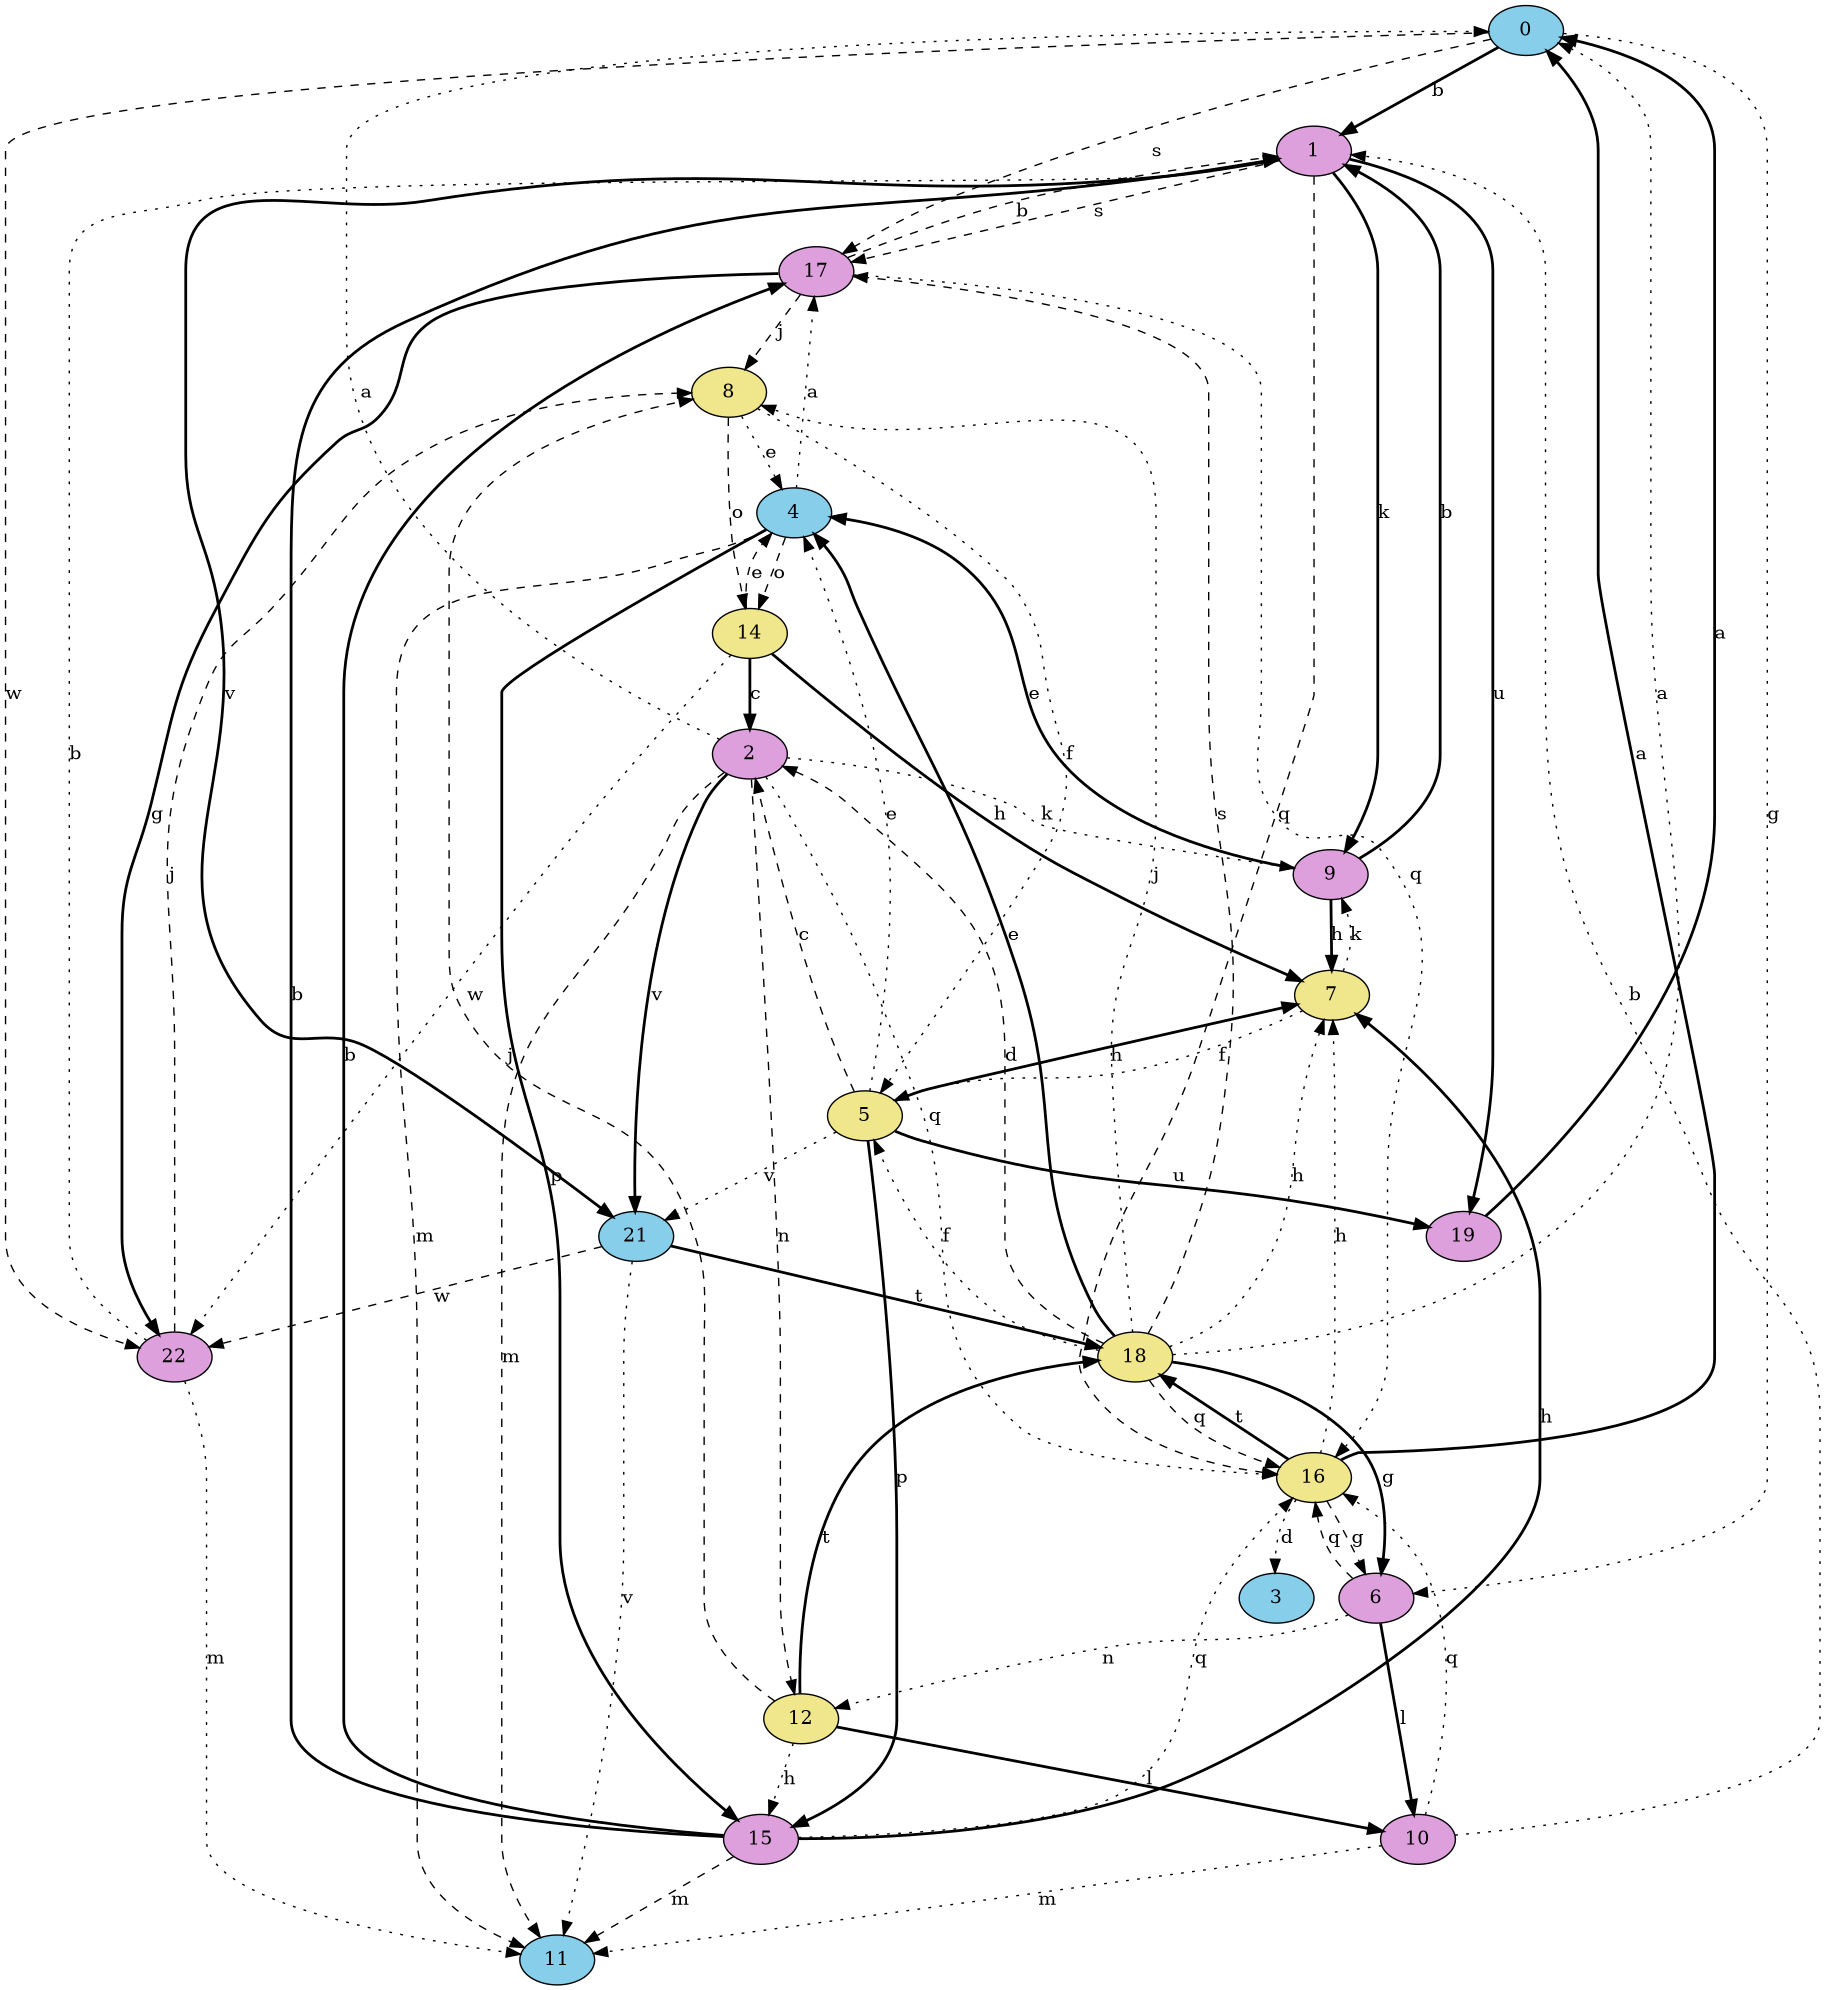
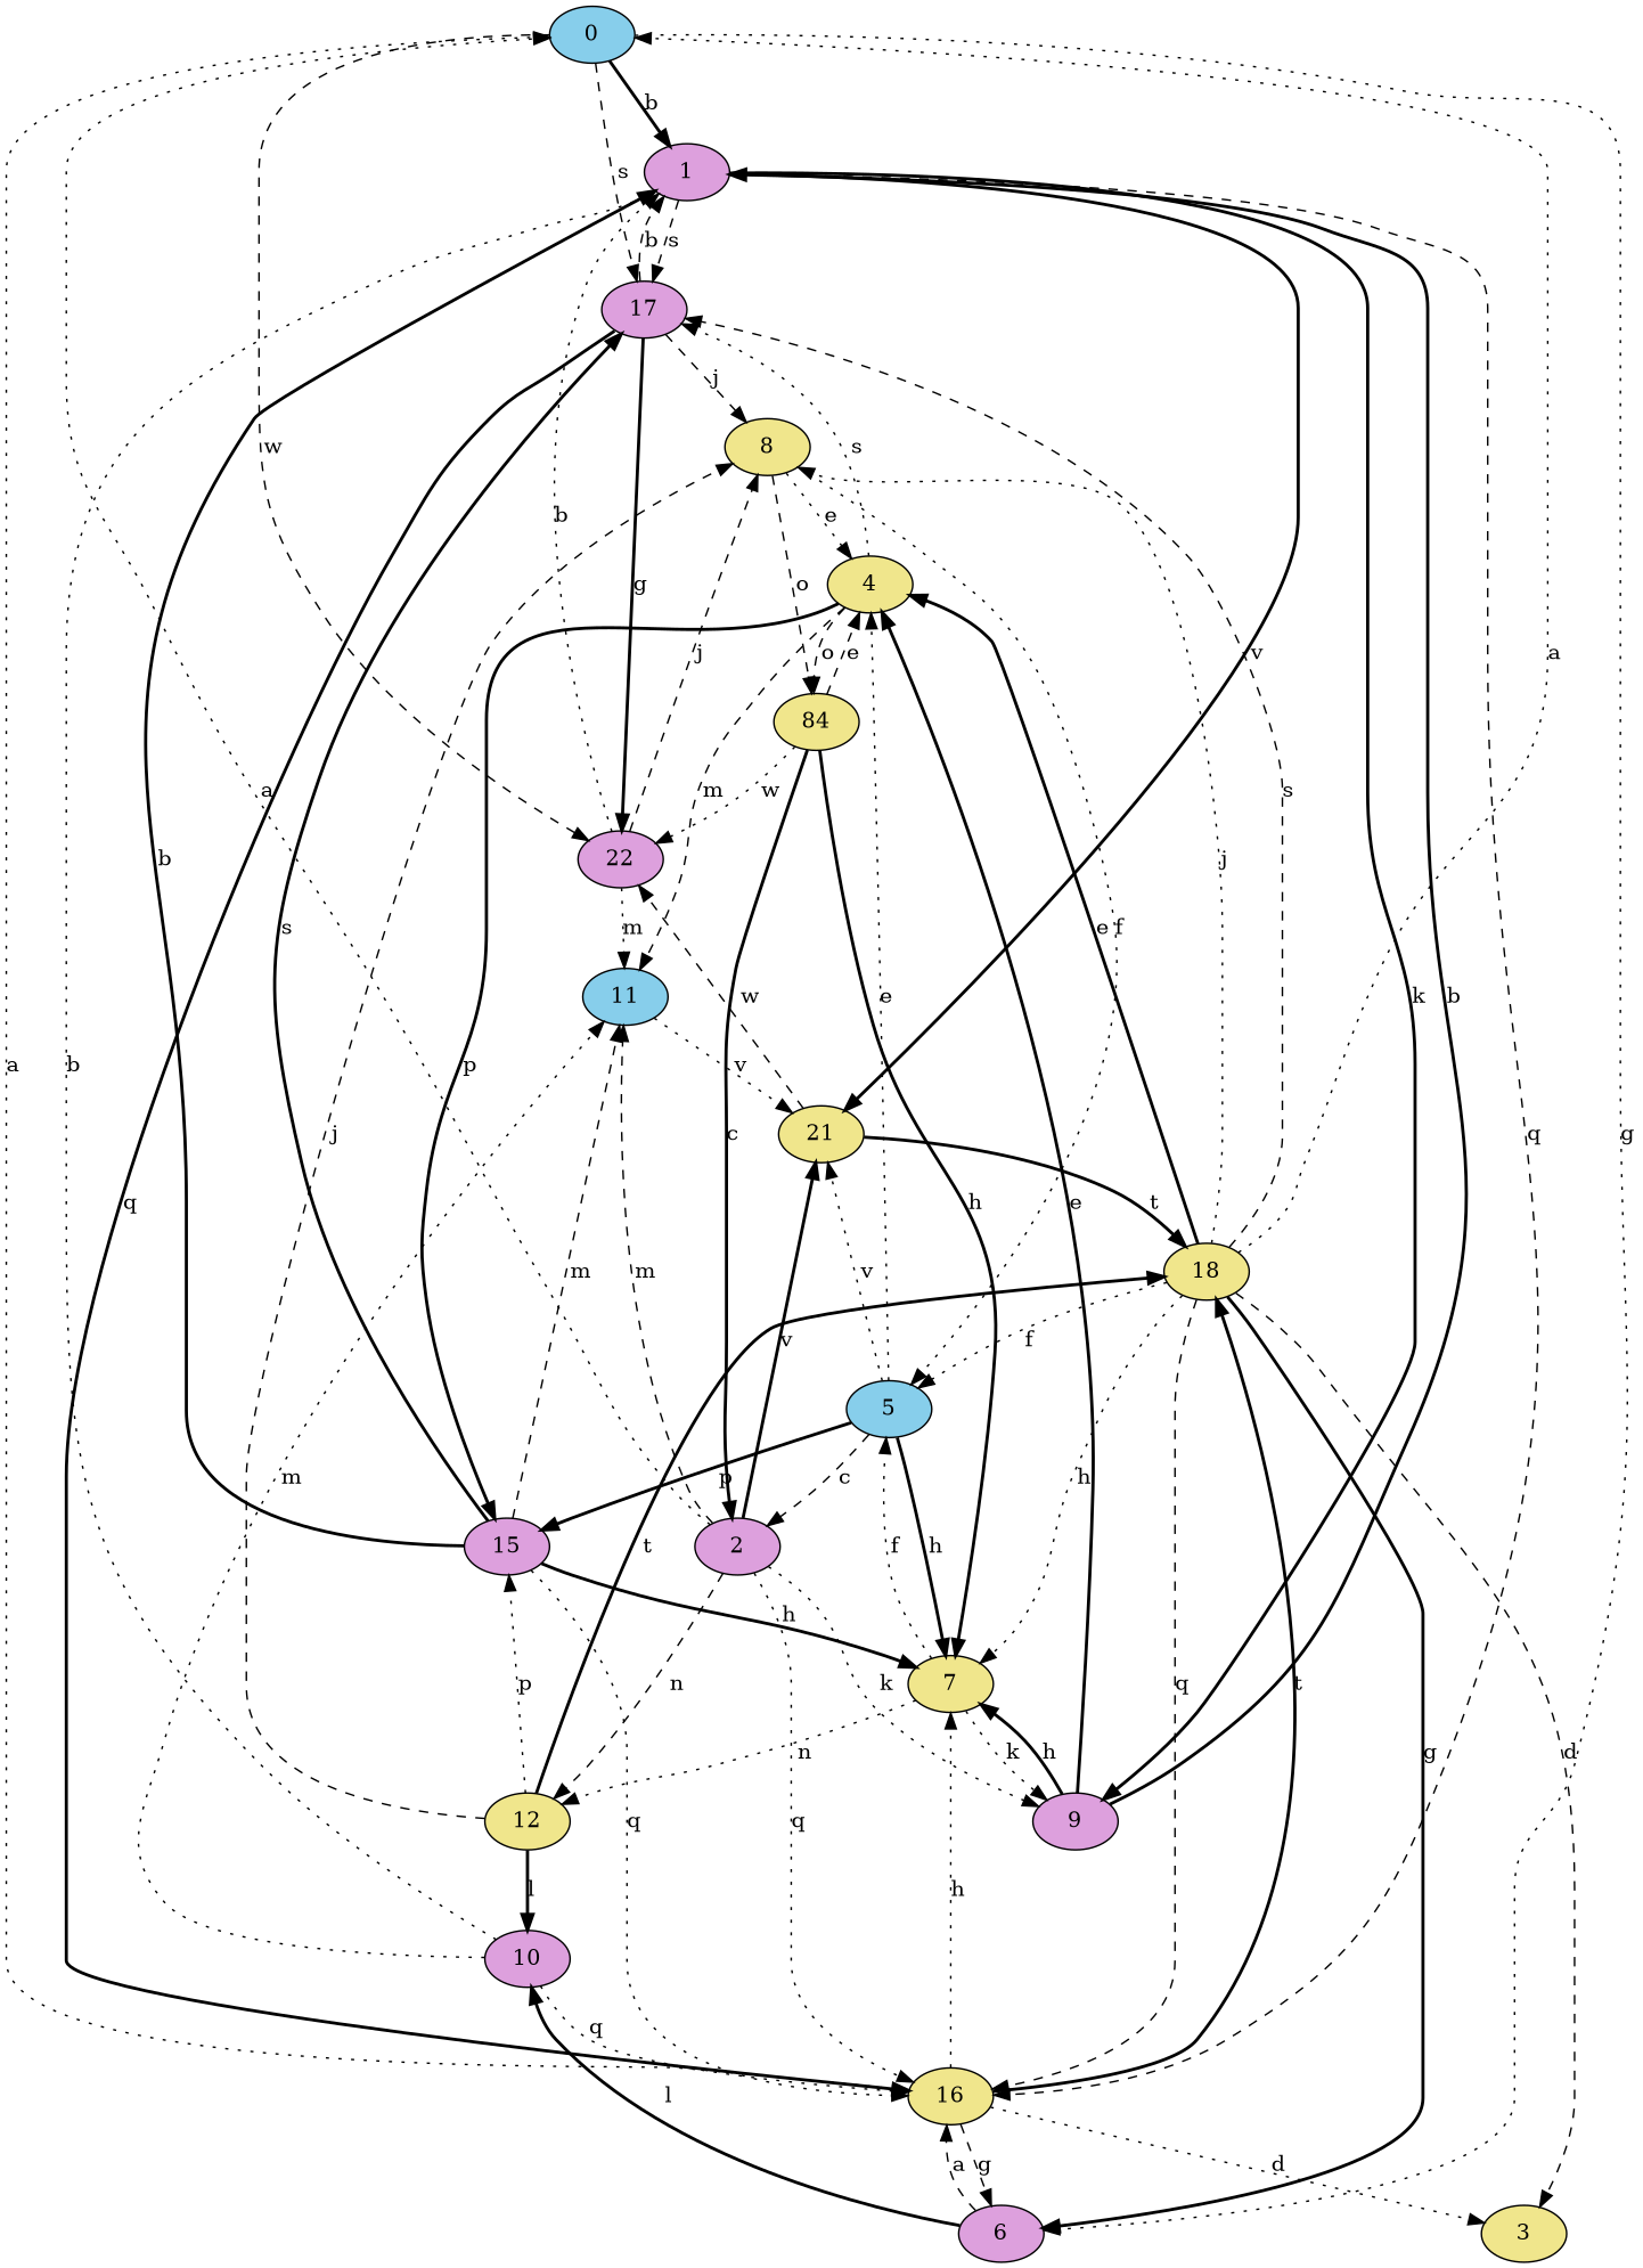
  strict digraph {
    node [fillcolor=plum style=filled]
    edge [style=dotted]
    0 [fillcolor=skyblue]
    1
    6
    17
    22
    9
    16 [fillcolor=khaki]
-   19
-   21 [fillcolor=skyblue]
+   21 [fillcolor=khaki]
    12 [fillcolor=khaki]
    10
    8 [fillcolor=khaki]
    11 [fillcolor=skyblue]
-   4 [fillcolor=skyblue]
+   4 [fillcolor=khaki]
    7 [fillcolor=khaki]
-   3 [fillcolor=skyblue]
+   3 [fillcolor=khaki]
    18 [fillcolor=khaki]
    2
    15
-   14 [fillcolor=khaki]
-   5 [fillcolor=khaki]
+   14 [fillcolor=khaki label=84]
+   5 [fillcolor=skyblue]
    0 -> 1 [label=b style=bold]
    0 -> 6 [label=g]
    0 -> 17 [label=s style=dashed]
    0 -> 22 [label=w style=dashed]
    1 -> 17 [label=s style=dashed]
    1 -> 9 [label=k style=bold]
    1 -> 16 [label=q style=dashed]
-   1 -> 19 [label=u style=bold]
    1 -> 21 [label=v style=bold]
-   6 -> 16 [label=q style=dashed]
-   6 -> 12 [label=n]
+   6 -> 16 [label=a style=dashed]
+   7 -> 12 [label=n]
    6 -> 10 [label=l style=bold]
    17 -> 1 [label=b style=dashed]
    17 -> 22 [label=g style=bold]
-   17 -> 16 [label=q]
+   17 -> 16 [label=q style=bold]
    17 -> 8 [label=j style=dashed]
    22 -> 1 [label=b]
    22 -> 8 [label=j style=dashed]
    22 -> 11 [label=m]
    9 -> 1 [label=b style=bold]
    9 -> 4 [label=e style=bold]
    9 -> 7 [label=h style=bold]
-   16 -> 0 [label=a style=bold]
+   16 -> 0 [label=a]
    16 -> 6 [label=g style=dashed]
    16 -> 7 [label=h]
    16 -> 3 [label=d]
    16 -> 18 [label=t style=bold]
-   19 -> 0 [label=a style=bold]
    21 -> 22 [label=w style=dashed]
    21 -> 18 [label=t style=bold]
    12 -> 10 [label=l style=bold]
    12 -> 8 [label=j style=dashed]
    12 -> 18 [label=t style=bold]
-   12 -> 15 [label=h]
+   12 -> 15 [label=p]
    10 -> 1 [label=b]
    10 -> 16 [label=q]
    10 -> 11 [label=m]
    8 -> 4 [label=e]
    8 -> 14 [label=o style=dashed]
    8 -> 5 [label=f]
-   21 -> 11 [label=v]
-   4 -> 17 [label=a]
+   11 -> 21 [label=v]
+   4 -> 17 [label=s]
    4 -> 11 [label=m style=dashed]
    4 -> 15 [label=p style=bold]
    4 -> 14 [label=o style=dashed]
    7 -> 9 [label=k]
    7 -> 5 [label=f]
    18 -> 0 [label=a]
    18 -> 6 [label=g style=bold]
    18 -> 17 [label=s style=dashed]
    18 -> 16 [label=q style=dashed]
    18 -> 8 [label=j]
    18 -> 4 [label=e style=bold]
    18 -> 7 [label=h]
-   18 -> 2 [label=d style=dashed]
+   18 -> 3 [label=d style=dashed]
    18 -> 5 [label=f]
    2 -> 0 [label=a]
    2 -> 9 [label=k]
    2 -> 16 [label=q]
    2 -> 21 [label=v style=bold]
    2 -> 12 [label=n style=dashed]
    2 -> 11 [label=m style=dashed]
    15 -> 1 [label=b style=bold]
-   15 -> 17 [label=b style=bold]
+   15 -> 17 [label=s style=bold]
    15 -> 16 [label=q]
    15 -> 11 [label=m style=dashed]
    15 -> 7 [label=h style=bold]
    14 -> 22 [label=w]
    14 -> 4 [label=e style=dashed]
    14 -> 7 [label=h style=bold]
    14 -> 2 [label=c style=bold]
-   5 -> 19 [label=u style=bold]
    5 -> 21 [label=v]
    5 -> 4 [label=e]
    5 -> 7 [label=h style=bold]
    5 -> 2 [label=c style=dashed]
    5 -> 15 [label=p style=bold]
  }
